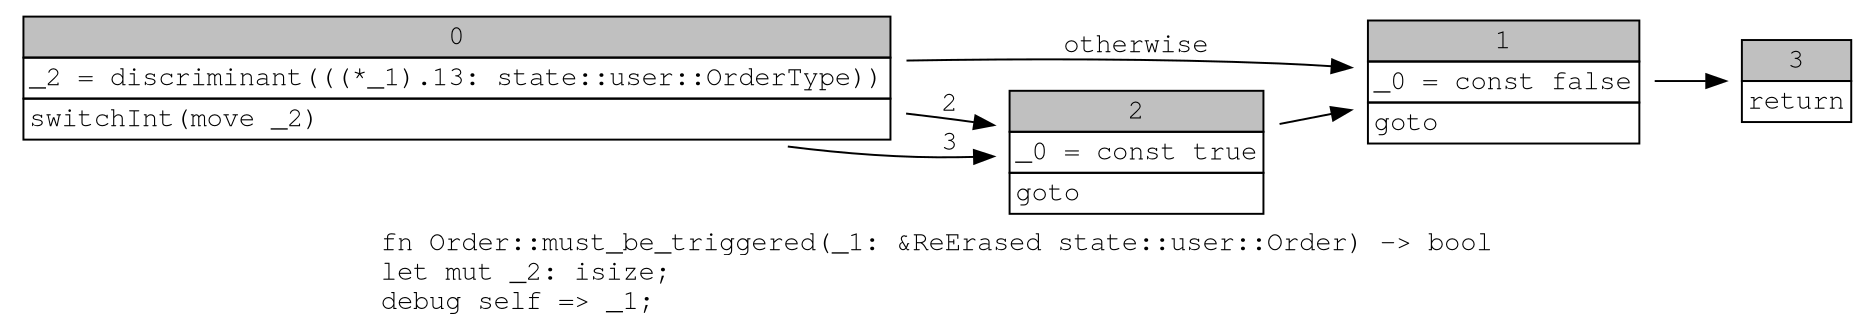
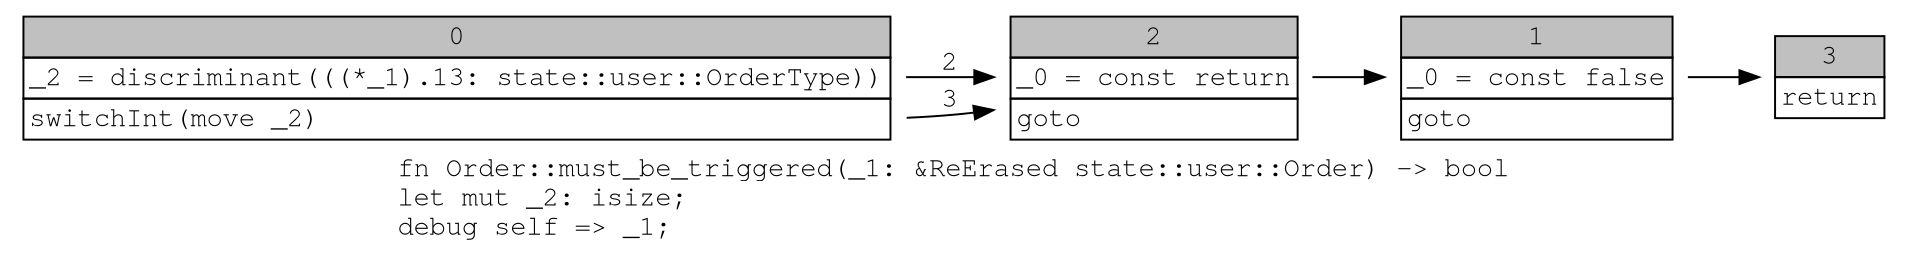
  digraph {
    fontname="Courier, monospace"
    label=<fn Order::must_be_triggered(_1: &amp;ReErased state::user::Order) -&gt; bool<br align="left"/>let mut _2: isize;<br align="left"/>debug self =&gt; _1;<br align="left"/>>
    rankdir=LR
    node [fontname="Courier, monospace" shape=none]
    edge [fontname="Courier, monospace"]
    n1 [label=<<table border="0" cellborder="1" cellspacing="0"><tr><td bgcolor="gray" align="center" colspan="1">0</td></tr><tr><td align="left" balign="left">_2 = discriminant(((*_1).13: state::user::OrderType))<br/></td></tr><tr><td align="left">switchInt(move _2)</td></tr></table>>]
    n2 [label=<<table border="0" cellborder="1" cellspacing="0"><tr><td bgcolor="gray" align="center" colspan="1">1</td></tr><tr><td align="left" balign="left">_0 = const false<br/></td></tr><tr><td align="left">goto</td></tr></table>>]
-   n3 [label=<<table border="0" cellborder="1" cellspacing="0"><tr><td bgcolor="gray" align="center" colspan="1">2</td></tr><tr><td align="left" balign="left">_0 = const true<br/></td></tr><tr><td align="left">goto</td></tr></table>>]
+   n3 [label=<<table border="0" cellborder="1" cellspacing="0"><tr><td bgcolor="gray" align="center" colspan="1">2</td></tr><tr><td align="left" balign="left">_0 = const return<br/></td></tr><tr><td align="left">goto</td></tr></table>>]
    n4 [label=<<table border="0" cellborder="1" cellspacing="0"><tr><td bgcolor="gray" align="center" colspan="1">3</td></tr><tr><td align="left">return</td></tr></table>>]
-   n1 -> n2 [label=otherwise]
    n1 -> n3 [label=2]
    n1 -> n3 [label=3]
    n2 -> n4
    n3 -> n2
  }
